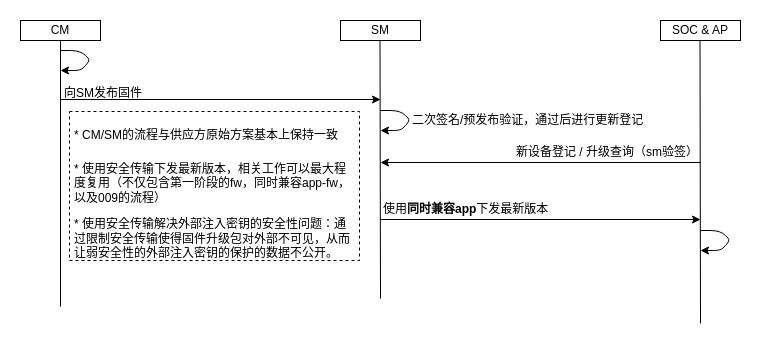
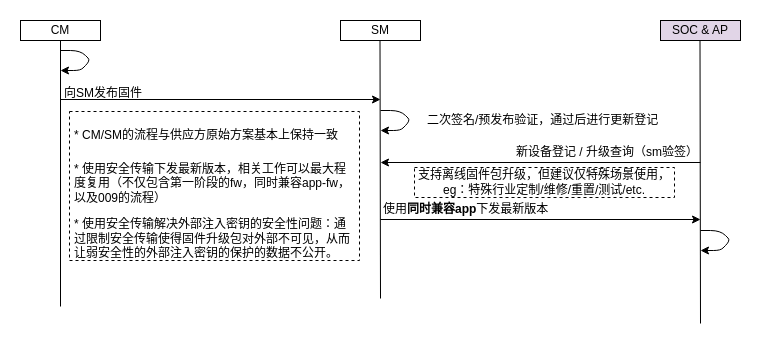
  <mxCell id="0" />
  <mxCell id="1" parent="0" />
  <mxCell id="2" value="CM" style="whiteSpace=wrap;html=1;align=center;treeFolding=1;treeMoving=1;newEdgeStyle={&quot;edgeStyle&quot;:&quot;elbowEdgeStyle&quot;,&quot;startArrow&quot;:&quot;none&quot;,&quot;endArrow&quot;:&quot;none&quot;};" vertex="1" parent="1"><mxGeometry x="20" y="20" width="80" height="20" as="geometry" /></mxCell>
  <mxCell id="3" value="SM" style="whiteSpace=wrap;html=1;align=center;treeFolding=1;treeMoving=1;newEdgeStyle={&quot;edgeStyle&quot;:&quot;elbowEdgeStyle&quot;,&quot;startArrow&quot;:&quot;none&quot;,&quot;endArrow&quot;:&quot;none&quot;};" vertex="1" parent="1"><mxGeometry x="340" y="20" width="80" height="20" as="geometry" /></mxCell>
- <mxCell id="4" value="SOC &amp;amp; AP" style="whiteSpace=wrap;html=1;align=center;treeFolding=1;treeMoving=1;newEdgeStyle={&quot;edgeStyle&quot;:&quot;elbowEdgeStyle&quot;,&quot;startArrow&quot;:&quot;none&quot;,&quot;endArrow&quot;:&quot;none&quot;};" vertex="1" parent="1"><mxGeometry x="660" y="20" width="80" height="20" as="geometry" /></mxCell>
+ <mxCell id="4" value="SOC &amp;amp; AP" style="whiteSpace=wrap;html=1;align=center;treeFolding=1;treeMoving=1;newEdgeStyle={&quot;edgeStyle&quot;:&quot;elbowEdgeStyle&quot;,&quot;startArrow&quot;:&quot;none&quot;,&quot;endArrow&quot;:&quot;none&quot;};fillColor=#e1d5e7;" vertex="1" parent="1"><mxGeometry x="660" y="20" width="80" height="20" as="geometry" /></mxCell>
  <mxCell id="5" value="" style="endArrow=none;html=1;entryX=0.5;entryY=1;entryDx=0;entryDy=0;" edge="1" parent="1" target="2"><mxGeometry width="50" height="50" relative="1" as="geometry"><mxPoint x="60" y="306" as="sourcePoint" /><mxPoint x="430" y="80" as="targetPoint" /></mxGeometry></mxCell>
  <mxCell id="6" value="" style="endArrow=none;html=1;entryX=0.5;entryY=1;entryDx=0;entryDy=0;" edge="1" parent="1"><mxGeometry width="50" height="50" relative="1" as="geometry"><mxPoint x="380" y="298" as="sourcePoint" /><mxPoint x="379.5" y="40" as="targetPoint" /></mxGeometry></mxCell>
  <mxCell id="7" value="" style="endArrow=none;html=1;entryX=0.5;entryY=1;entryDx=0;entryDy=0;" edge="1" parent="1"><mxGeometry width="50" height="50" relative="1" as="geometry"><mxPoint x="700" y="323" as="sourcePoint" /><mxPoint x="699.5" y="40" as="targetPoint" /></mxGeometry></mxCell>
  <mxCell id="8" value="" style="endArrow=classic;html=1;" edge="1" parent="1"><mxGeometry width="50" height="50" relative="1" as="geometry"><mxPoint x="60" y="99" as="sourcePoint" /><mxPoint x="380" y="99" as="targetPoint" /></mxGeometry></mxCell>
  <mxCell id="9" value="向SM发布固件" style="text;html=1;strokeColor=none;fillColor=none;align=left;verticalAlign=middle;whiteSpace=wrap;rounded=0;" vertex="1" parent="1"><mxGeometry x="62" y="83" width="98" height="20" as="geometry" /></mxCell>
  <mxCell id="10" value="" style="endArrow=classic;html=1;" edge="1" parent="1"><mxGeometry width="50" height="50" relative="1" as="geometry"><mxPoint x="60" y="50" as="sourcePoint" /><mxPoint x="60" y="70" as="targetPoint" /><Array as="points"><mxPoint x="80" y="50" /><mxPoint x="90" y="60" /><mxPoint x="80" y="70" /></Array></mxGeometry></mxCell>
  <mxCell id="11" value="" style="endArrow=classic;html=1;" edge="1" parent="1"><mxGeometry width="50" height="50" relative="1" as="geometry"><mxPoint x="380" y="110" as="sourcePoint" /><mxPoint x="380" y="130" as="targetPoint" /><Array as="points"><mxPoint x="400" y="110" /><mxPoint x="410" y="120" /><mxPoint x="400" y="130" /></Array></mxGeometry></mxCell>
- <mxCell id="12" value="二次签名/预发布验证，通过后进行更新登记" style="text;html=1;strokeColor=none;fillColor=none;align=left;verticalAlign=middle;whiteSpace=wrap;rounded=0;" vertex="1" parent="1"><mxGeometry x="410" y="110" width="250" height="20" as="geometry" /></mxCell>
+ <mxCell id="12" value="二次签名/预发布验证，通过后进行更新登记" style="text;html=1;strokeColor=none;fillColor=none;align=left;verticalAlign=middle;whiteSpace=wrap;rounded=0;" vertex="1" parent="1"><mxGeometry x="425" y="110" width="250" height="20" as="geometry" /></mxCell>
  <mxCell id="13" value="" style="endArrow=classic;html=1;" edge="1" parent="1"><mxGeometry width="50" height="50" relative="1" as="geometry"><mxPoint x="700" y="162" as="sourcePoint" /><mxPoint x="380" y="162" as="targetPoint" /></mxGeometry></mxCell>
  <mxCell id="14" value="新设备登记 / 升级查询（sm验签）" style="text;html=1;strokeColor=none;fillColor=none;align=right;verticalAlign=middle;whiteSpace=wrap;rounded=0;" vertex="1" parent="1"><mxGeometry x="482" y="142" width="218" height="20" as="geometry" /></mxCell>
  <mxCell id="15" value="使用&lt;b&gt;同时兼容app&lt;/b&gt;下发最新版本" style="text;html=1;strokeColor=none;fillColor=none;align=left;verticalAlign=middle;whiteSpace=wrap;rounded=0;" vertex="1" parent="1"><mxGeometry x="381" y="199" width="180" height="20" as="geometry" /></mxCell>
  <mxCell id="16" value="" style="endArrow=classic;html=1;" edge="1" parent="1"><mxGeometry width="50" height="50" relative="1" as="geometry"><mxPoint x="380" y="219" as="sourcePoint" /><mxPoint x="700" y="219" as="targetPoint" /></mxGeometry></mxCell>
  <mxCell id="17" value="" style="endArrow=classic;html=1;" edge="1" parent="1"><mxGeometry width="50" height="50" relative="1" as="geometry"><mxPoint x="700" y="230" as="sourcePoint" /><mxPoint x="700" y="250" as="targetPoint" /><Array as="points"><mxPoint x="720" y="230" /><mxPoint x="730" y="240" /><mxPoint x="720" y="250" /></Array></mxGeometry></mxCell>
  <mxCell id="18" value="&lt;h1&gt;&lt;span style=&quot;background-color: initial; font-size: 12px; font-weight: normal;&quot;&gt;* CM/SM的流程与供应方原始方案基本上保持一致&lt;/span&gt;&lt;/h1&gt;&lt;div&gt;&lt;span style=&quot;background-color: initial; font-size: 12px; font-weight: normal;&quot;&gt;* 使用安全传输下发最新版本，相关工作可以最大程度复用（不仅包含第一阶段的fw，同时兼容app-fw，以及009的流程）&lt;/span&gt;&lt;/div&gt;&lt;p&gt;* 使用安全传输解决外部注入密钥的安全性问题：通过限制安全传输使得固件升级包对外部不可见，从而让弱安全性的外部注入密钥的保护的数据不公开。&lt;/p&gt;" style="text;html=1;strokeColor=default;fillColor=none;spacing=5;spacingTop=-20;whiteSpace=wrap;overflow=hidden;rounded=0;dashed=1;" vertex="1" parent="1"><mxGeometry x="69" y="111" width="290" height="149" as="geometry" /></mxCell>
+ <mxCell id="19" value="支持离线固件包升级，但建议仅特殊场景使用，eg：特殊行业定制/维修/重置/测试/etc." style="text;html=1;strokeColor=default;fillColor=none;align=center;verticalAlign=middle;whiteSpace=wrap;rounded=0;dashed=1;" vertex="1" parent="1"><mxGeometry x="414" y="167" width="260" height="30" as="geometry" /></mxCell>
